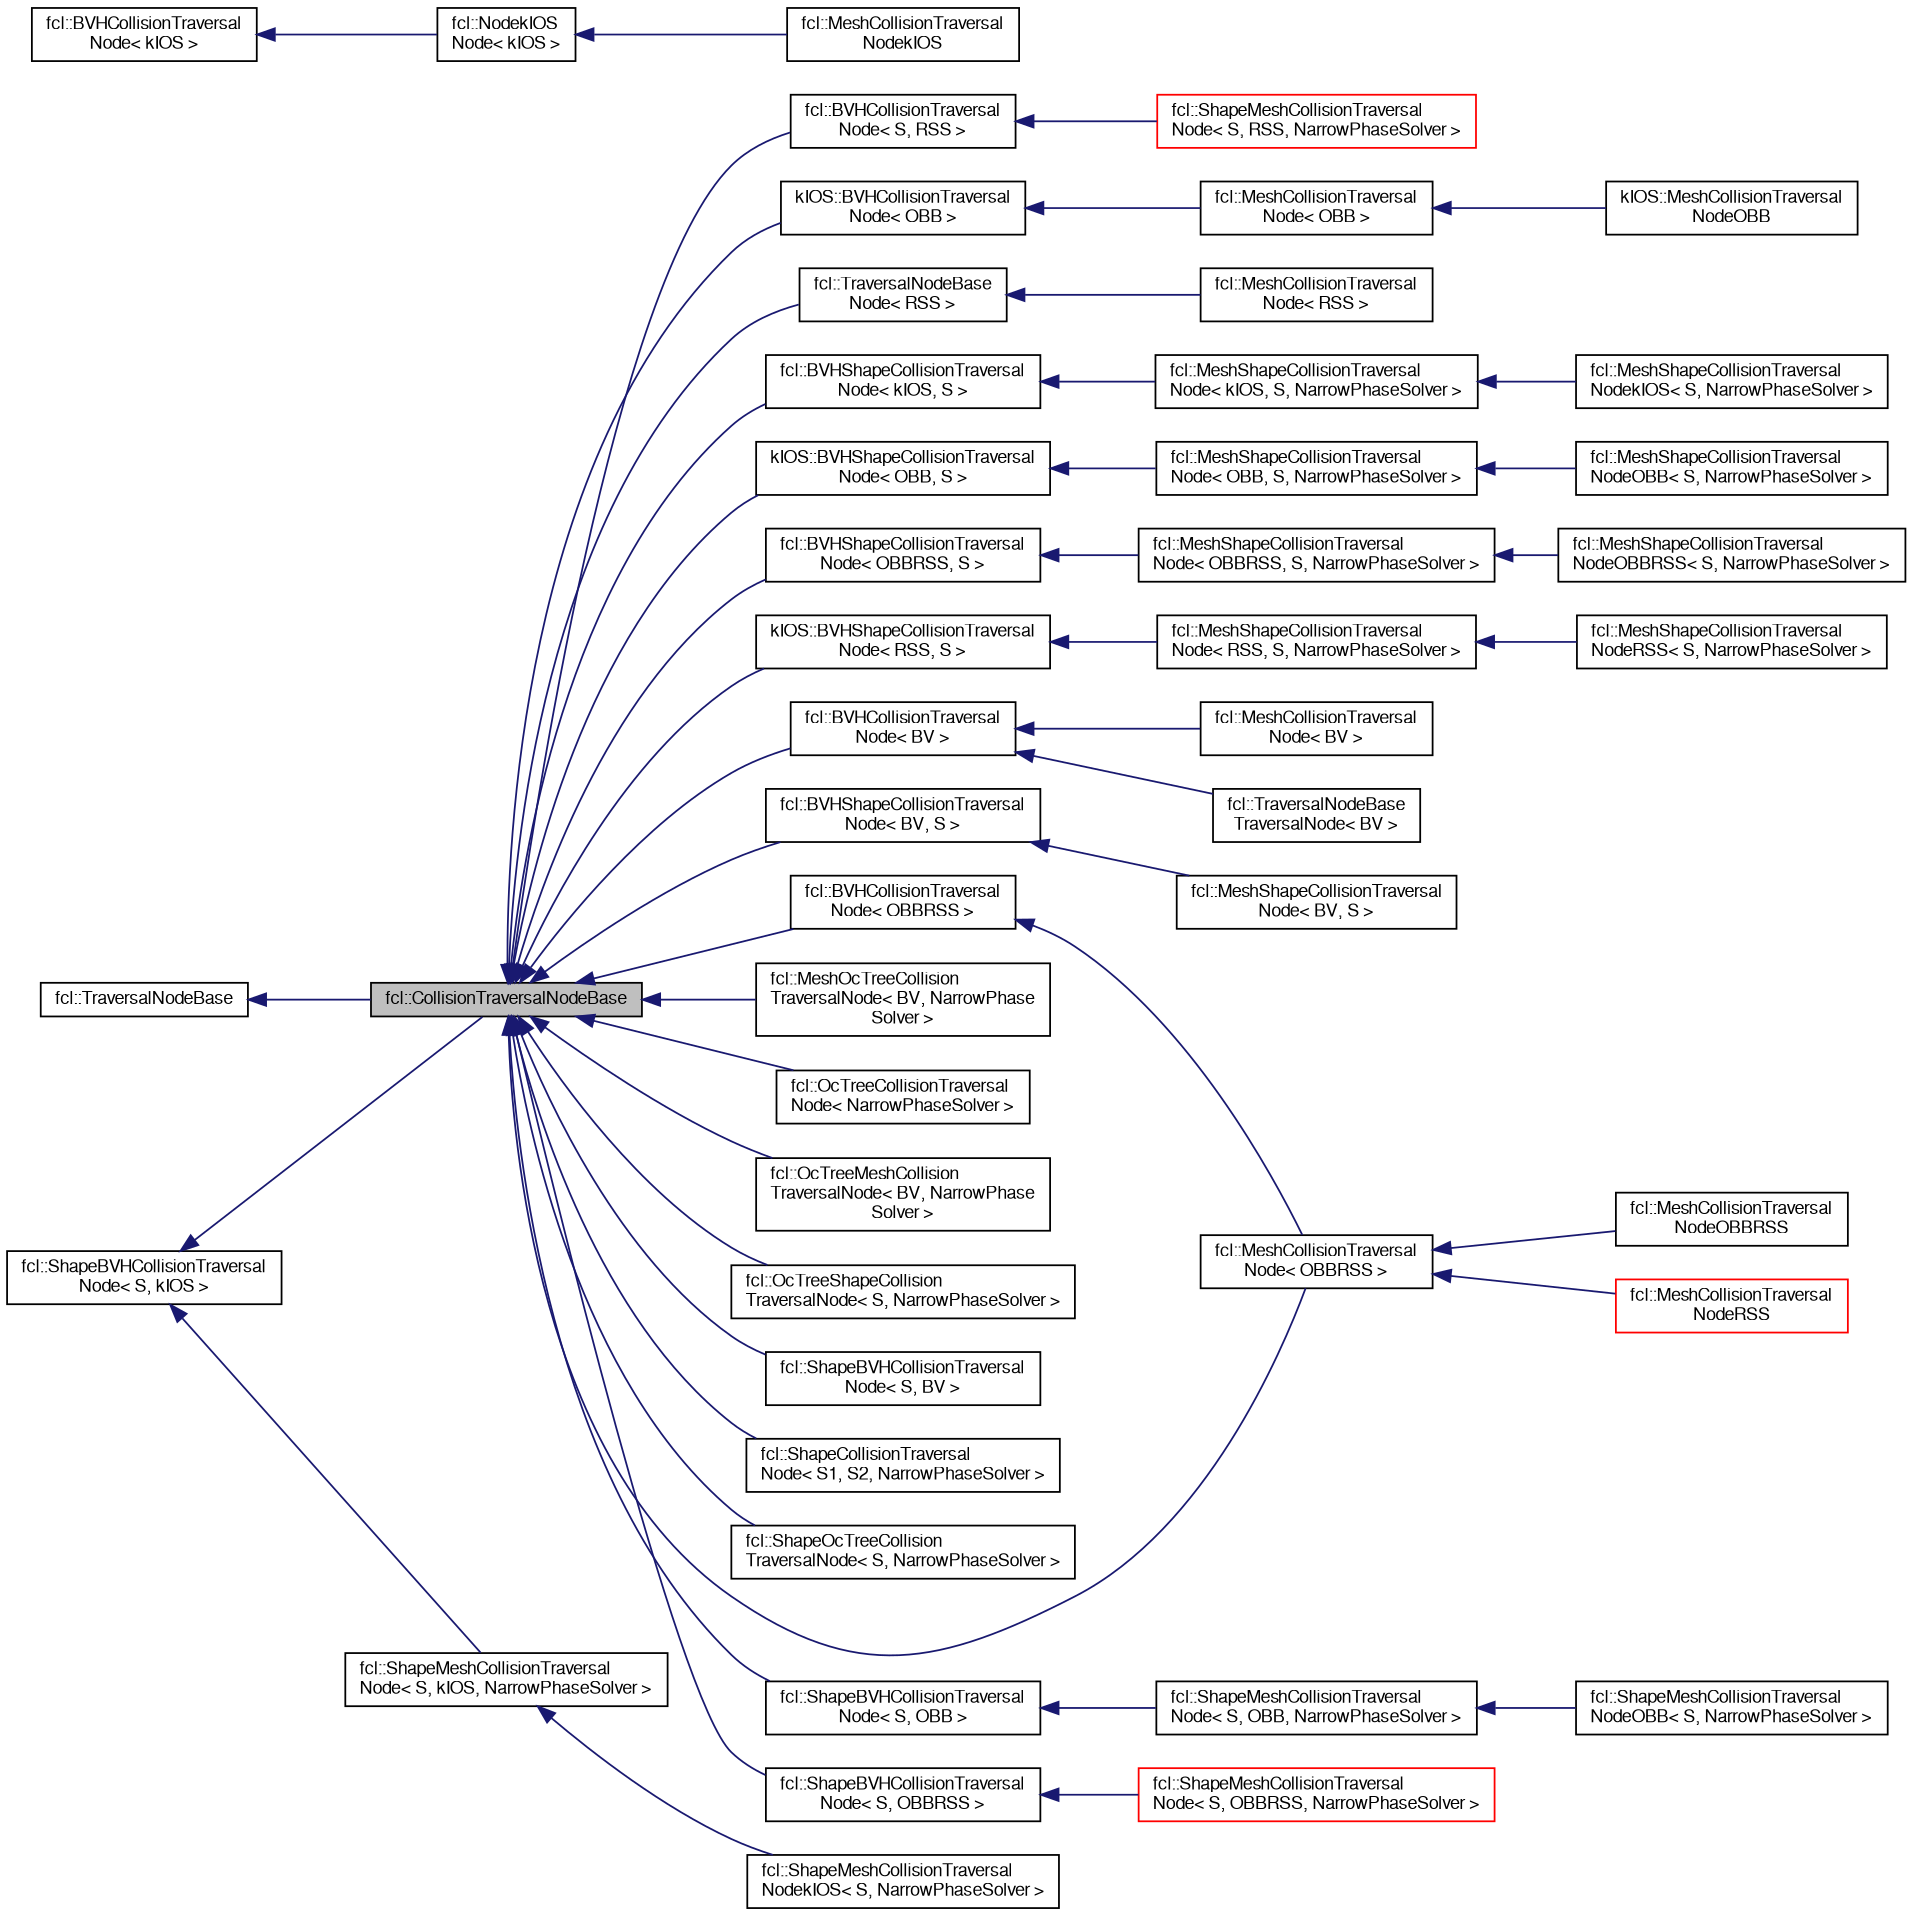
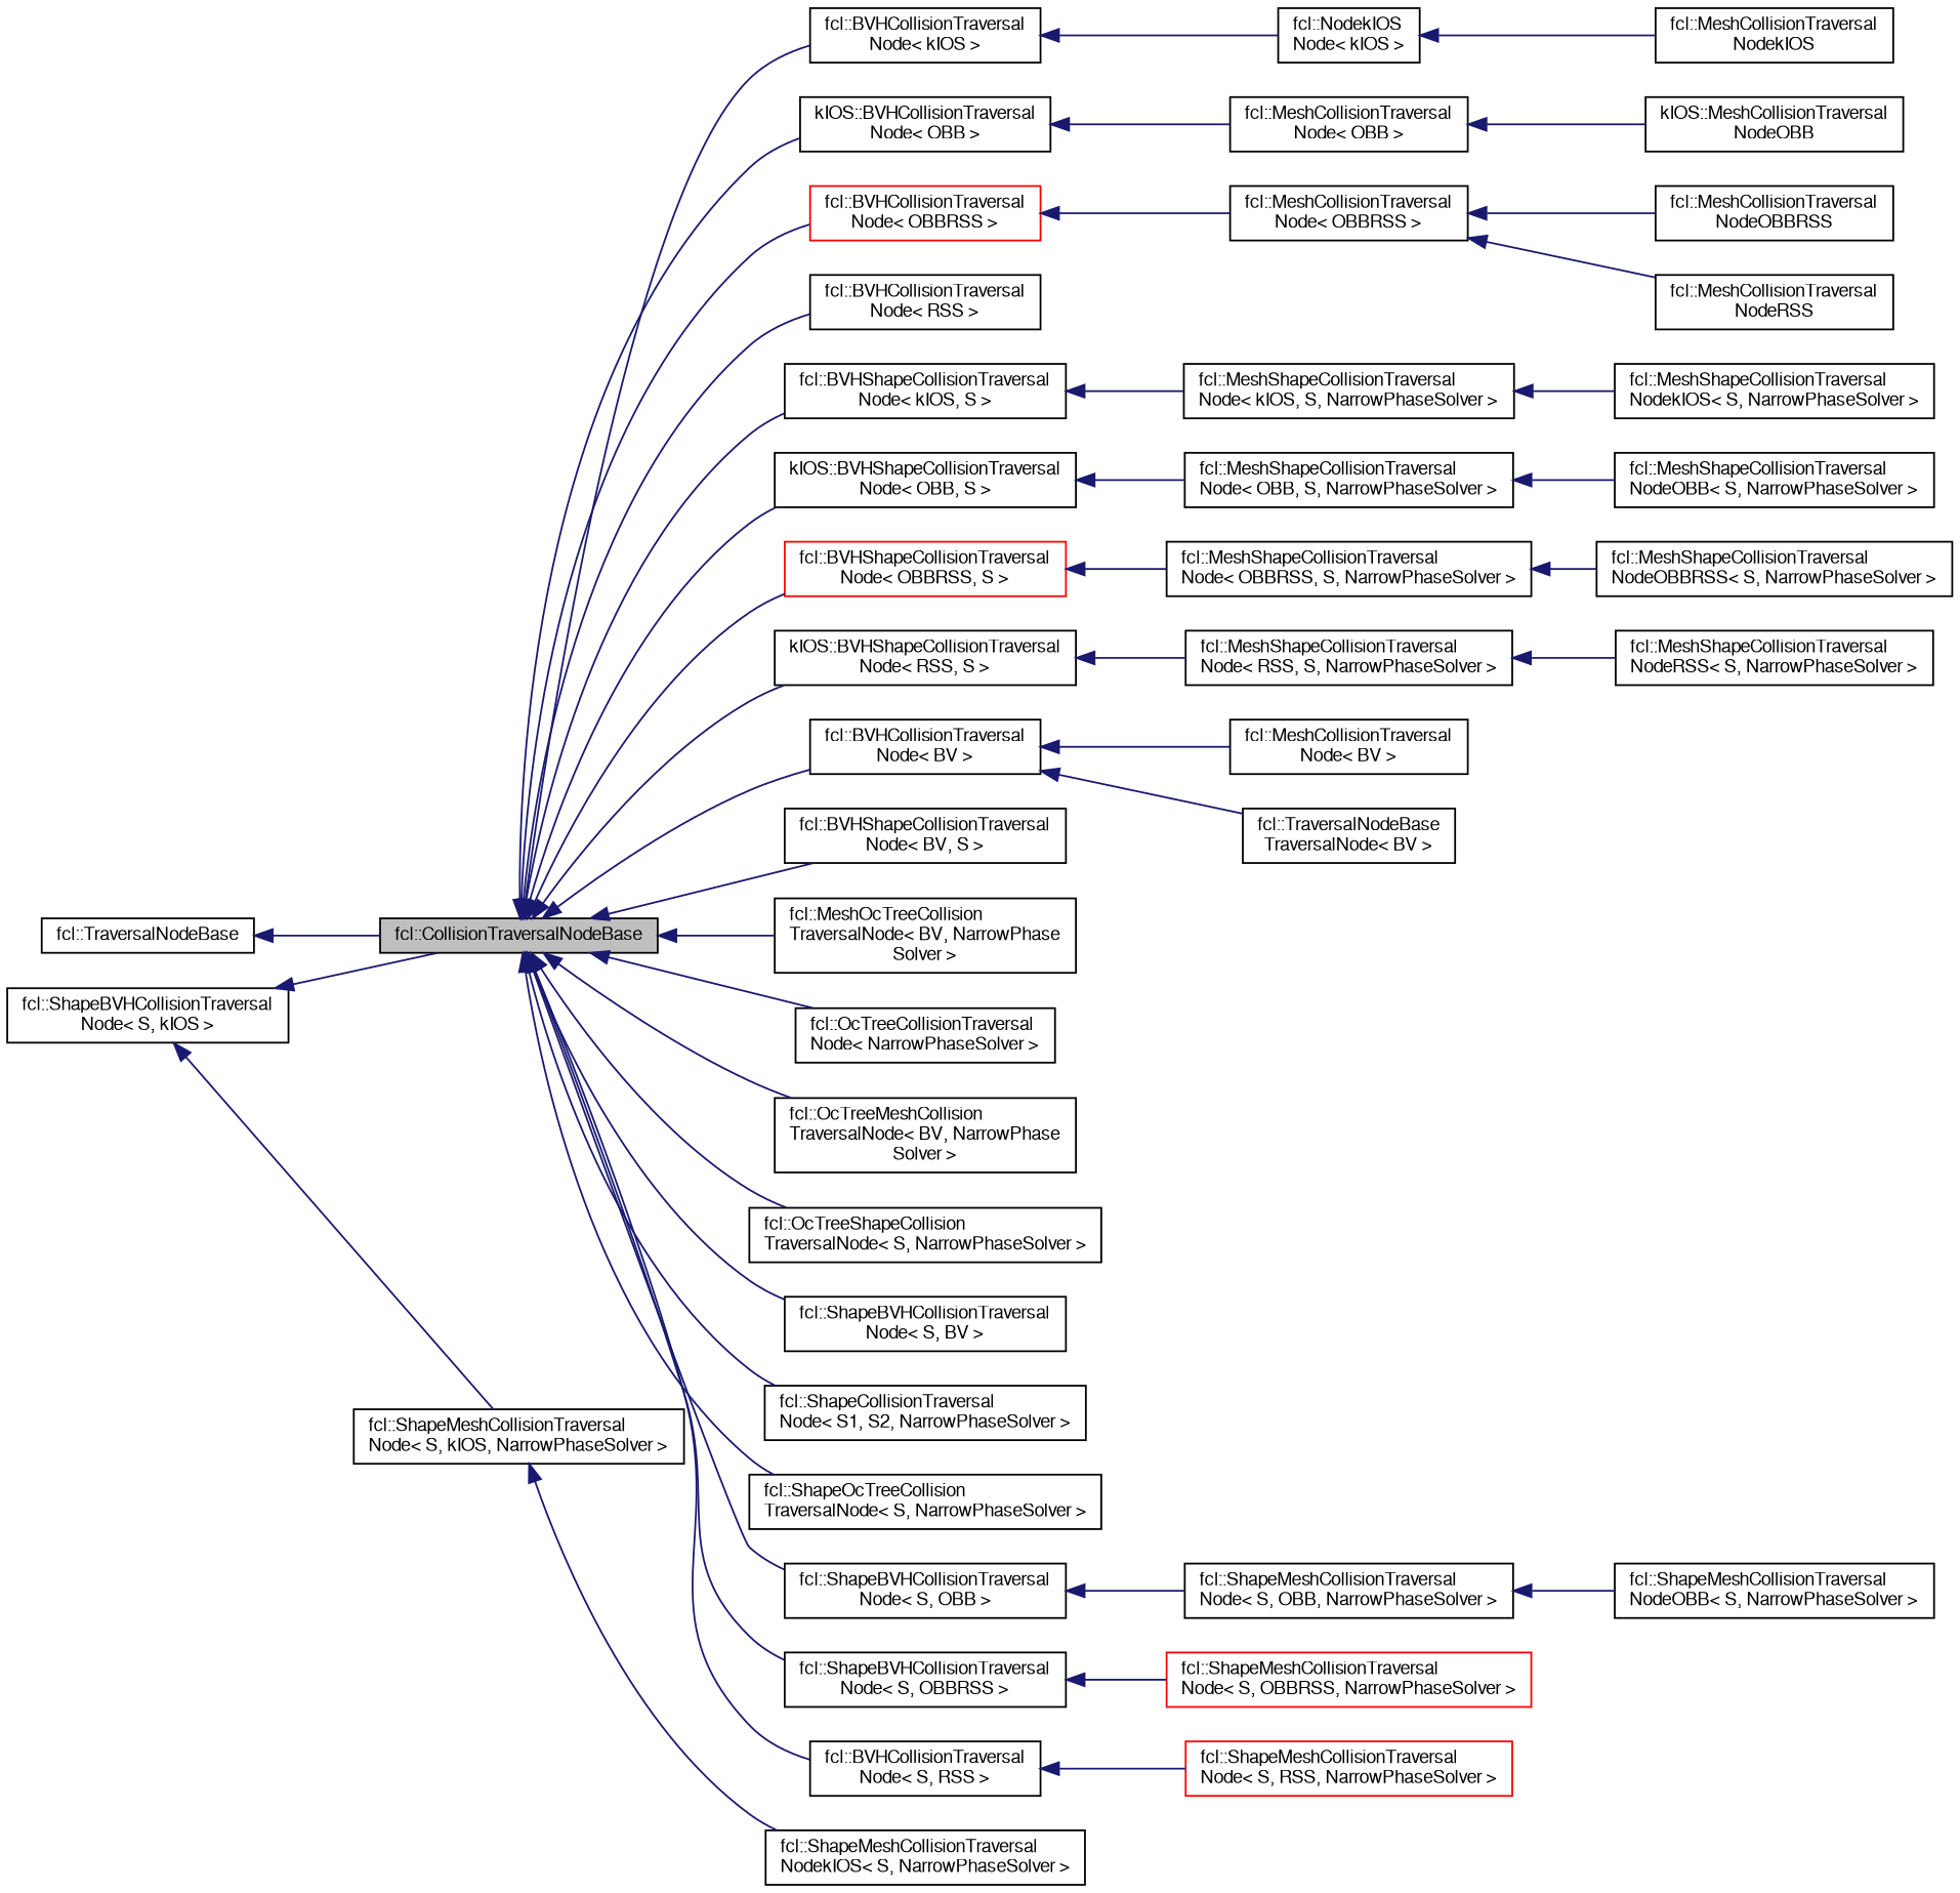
  digraph {
    rankdir=LR
    node [color=black fillcolor=white fontname=FreeSans fontsize=10 shape=record style=filled]
    edge [color=midnightblue dir=back fontname=FreeSans fontsize=10 labelfontname=FreeSans labelfontsize=10 style=solid]
    n1 [fillcolor=grey75 fontcolor=black height=0.2 label="fcl::CollisionTraversalNodeBase" width=0.4]
    n2 [height=0.2 label="fcl::BVHCollisionTraversal\lNode\< kIOS \>" width=0.4]
    n3 [height=0.2 label="kIOS::BVHCollisionTraversal\lNode\< OBB \>" width=0.4]
-   n4 [height=0.2 label="fcl::BVHCollisionTraversal\lNode\< OBBRSS \>" width=0.4]
-   n5 [height=0.2 label="fcl::TraversalNodeBase\lNode\< RSS \>" width=0.4]
+   n4 [color=red height=0.2 label="fcl::BVHCollisionTraversal\lNode\< OBBRSS \>" width=0.4]
+   n5 [height=0.2 label="fcl::BVHCollisionTraversal\lNode\< RSS \>" width=0.4]
    n6 [height=0.2 label="fcl::BVHShapeCollisionTraversal\lNode\< kIOS, S \>" width=0.4]
    n7 [height=0.2 label="kIOS::BVHShapeCollisionTraversal\lNode\< OBB, S \>" width=0.4]
-   n8 [height=0.2 label="fcl::BVHShapeCollisionTraversal\lNode\< OBBRSS, S \>" width=0.4]
+   n8 [color=red height=0.2 label="fcl::BVHShapeCollisionTraversal\lNode\< OBBRSS, S \>" width=0.4]
    n9 [height=0.2 label="kIOS::BVHShapeCollisionTraversal\lNode\< RSS, S \>" width=0.4]
    n10 [height=0.2 label="fcl::BVHCollisionTraversal\lNode\< BV \>" width=0.4]
    n11 [height=0.2 label="fcl::BVHShapeCollisionTraversal\lNode\< BV, S \>" width=0.4]
    n12 [height=0.2 label="fcl::MeshOcTreeCollision\lTraversalNode\< BV, NarrowPhase\lSolver \>" width=0.4]
    n13 [height=0.2 label="fcl::OcTreeCollisionTraversal\lNode\< NarrowPhaseSolver \>" width=0.4]
    n14 [height=0.2 label="fcl::OcTreeMeshCollision\lTraversalNode\< BV, NarrowPhase\lSolver \>" width=0.4]
    n15 [height=0.2 label="fcl::OcTreeShapeCollision\lTraversalNode\< S, NarrowPhaseSolver \>" width=0.4]
    n16 [height=0.2 label="fcl::ShapeBVHCollisionTraversal\lNode\< S, BV \>" width=0.4]
    n17 [height=0.2 label="fcl::ShapeCollisionTraversal\lNode\< S1, S2, NarrowPhaseSolver \>" width=0.4]
    n18 [height=0.2 label="fcl::ShapeOcTreeCollision\lTraversalNode\< S, NarrowPhaseSolver \>" width=0.4]
    n19 [height=0.2 label="fcl::ShapeBVHCollisionTraversal\lNode\< S, OBB \>" width=0.4]
    n20 [height=0.2 label="fcl::ShapeBVHCollisionTraversal\lNode\< S, OBBRSS \>" width=0.4]
    n21 [height=0.2 label="fcl::BVHCollisionTraversal\lNode\< S, RSS \>" width=0.4]
    n22 [height=0.2 label="fcl::NodekIOS\lNode\< kIOS \>" width=0.4]
    n23 [height=0.2 label="fcl::MeshCollisionTraversal\lNode\< OBB \>" width=0.4]
    n24 [height=0.2 label="fcl::MeshCollisionTraversal\lNode\< OBBRSS \>" width=0.4]
-   n25 [height=0.2 label="fcl::MeshCollisionTraversal\lNode\< RSS \>" width=0.4]
    n26 [height=0.2 label="fcl::MeshShapeCollisionTraversal\lNode\< kIOS, S, NarrowPhaseSolver \>" width=0.4]
    n27 [height=0.2 label="fcl::MeshShapeCollisionTraversal\lNode\< OBB, S, NarrowPhaseSolver \>" width=0.4]
    n28 [height=0.2 label="fcl::MeshShapeCollisionTraversal\lNode\< OBBRSS, S, NarrowPhaseSolver \>" width=0.4]
    n29 [height=0.2 label="fcl::MeshShapeCollisionTraversal\lNode\< RSS, S, NarrowPhaseSolver \>" width=0.4]
    n30 [height=0.2 label="fcl::MeshCollisionTraversal\lNode\< BV \>" width=0.4]
    n31 [height=0.2 label="fcl::TraversalNodeBase\lTraversalNode\< BV \>" width=0.4]
-   n32 [height=0.2 label="fcl::MeshShapeCollisionTraversal\lNode\< BV, S \>" width=0.4]
    n33 [height=0.2 label="fcl::ShapeBVHCollisionTraversal\lNode\< S, kIOS \>" width=0.4]
    n34 [height=0.2 label="fcl::ShapeMeshCollisionTraversal\lNode\< S, kIOS, NarrowPhaseSolver \>" width=0.4]
    n35 [height=0.2 label="fcl::ShapeMeshCollisionTraversal\lNode\< S, OBB, NarrowPhaseSolver \>" width=0.4]
    n36 [color=red height=0.2 label="fcl::ShapeMeshCollisionTraversal\lNode\< S, OBBRSS, NarrowPhaseSolver \>" width=0.4]
    n37 [color=red height=0.2 label="fcl::ShapeMeshCollisionTraversal\lNode\< S, RSS, NarrowPhaseSolver \>" width=0.4]
    n38 [height=0.2 label="fcl::TraversalNodeBase" width=0.4]
    n39 [height=0.2 label="fcl::MeshCollisionTraversal\lNodekIOS" width=0.4]
    n40 [height=0.2 label="kIOS::MeshCollisionTraversal\lNodeOBB" width=0.4]
    n41 [height=0.2 label="fcl::MeshCollisionTraversal\lNodeOBBRSS" width=0.4]
-   n42 [color=red height=0.2 label="fcl::MeshCollisionTraversal\lNodeRSS" width=0.4]
+   n42 [height=0.2 label="fcl::MeshCollisionTraversal\lNodeRSS" width=0.4]
    n43 [height=0.2 label="fcl::MeshShapeCollisionTraversal\lNodekIOS\< S, NarrowPhaseSolver \>" width=0.4]
    n44 [height=0.2 label="fcl::MeshShapeCollisionTraversal\lNodeOBB\< S, NarrowPhaseSolver \>" width=0.4]
    n45 [height=0.2 label="fcl::MeshShapeCollisionTraversal\lNodeOBBRSS\< S, NarrowPhaseSolver \>" width=0.4]
    n46 [height=0.2 label="fcl::MeshShapeCollisionTraversal\lNodeRSS\< S, NarrowPhaseSolver \>" width=0.4]
    n47 [height=0.2 label="fcl::ShapeMeshCollisionTraversal\lNodekIOS\< S, NarrowPhaseSolver \>" width=0.4]
    n48 [height=0.2 label="fcl::ShapeMeshCollisionTraversal\lNodeOBB\< S, NarrowPhaseSolver \>" width=0.4]
-   n1 -> n24
+   n1 -> n2
    n1 -> n3
    n1 -> n4
    n1 -> n5
    n1 -> n6
    n1 -> n7
    n1 -> n8
    n1 -> n9
    n1 -> n10
    n1 -> n11
    n1 -> n12
    n1 -> n13
    n1 -> n14
    n1 -> n15
    n1 -> n16
    n1 -> n17
    n1 -> n18
    n1 -> n19
    n1 -> n20
    n1 -> n21
    n2 -> n22
    n3 -> n23
    n4 -> n24
-   n5 -> n25
    n6 -> n26
    n7 -> n27
    n8 -> n28
    n9 -> n29
    n10 -> n30
    n10 -> n31
-   n11 -> n32
    n19 -> n35
    n20 -> n36
    n21 -> n37
    n22 -> n39
    n23 -> n40
    n24 -> n41
    n24 -> n42
    n26 -> n43
    n27 -> n44
    n28 -> n45
    n29 -> n46
    n33 -> n1
    n33 -> n34
    n34 -> n47
    n35 -> n48
    n38 -> n1
  }
